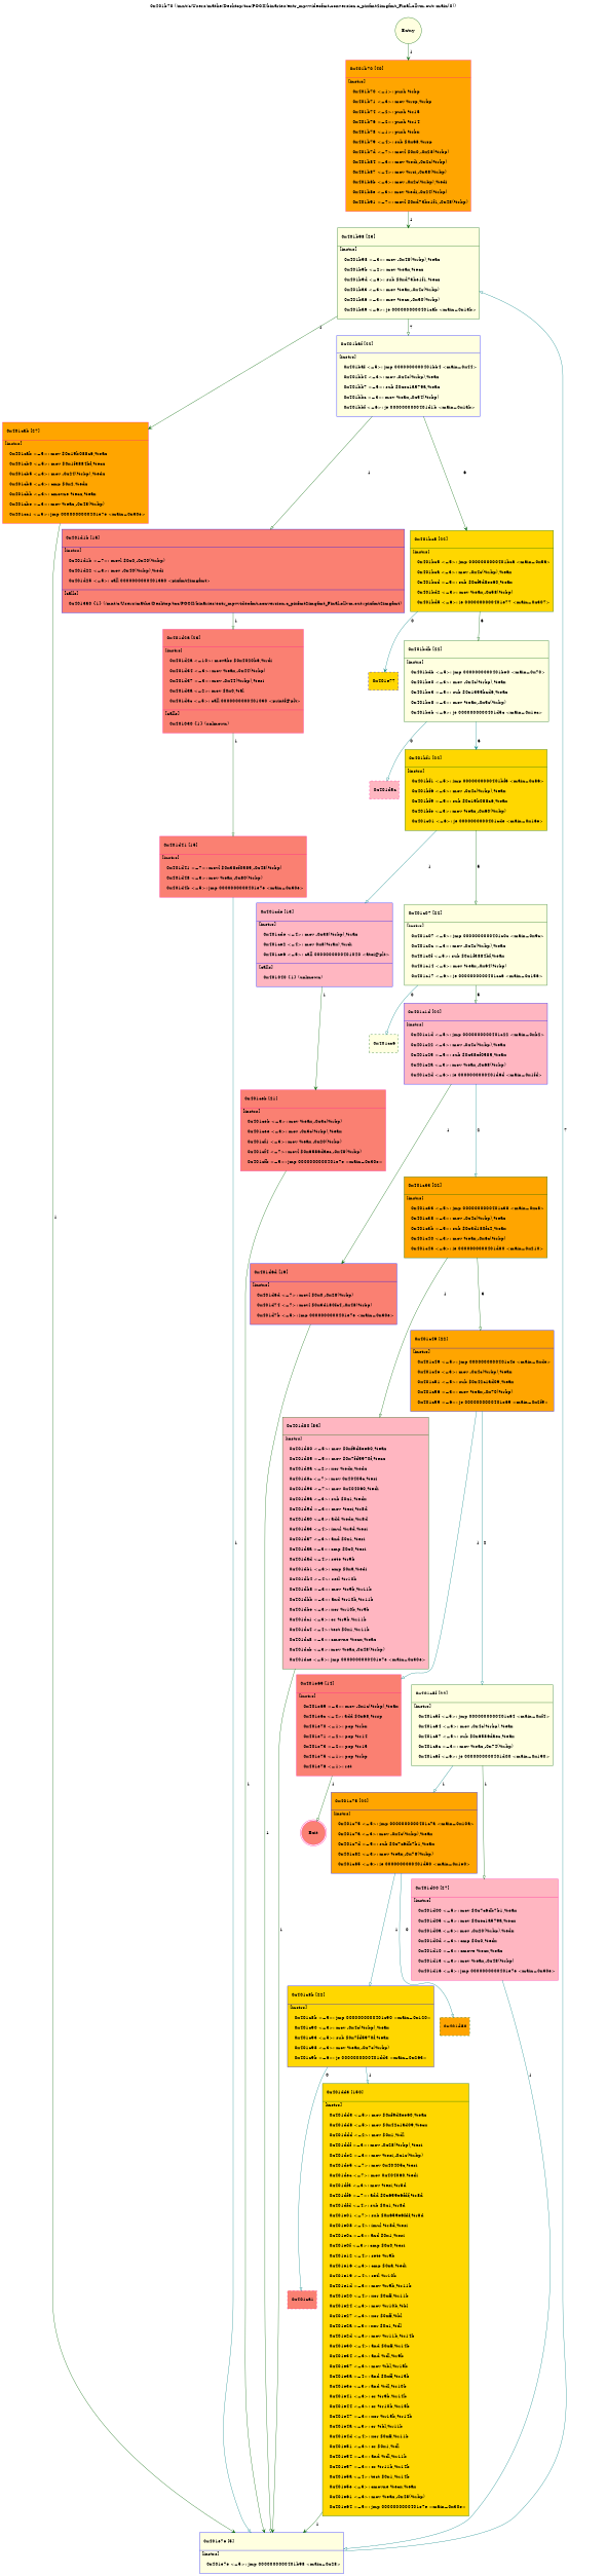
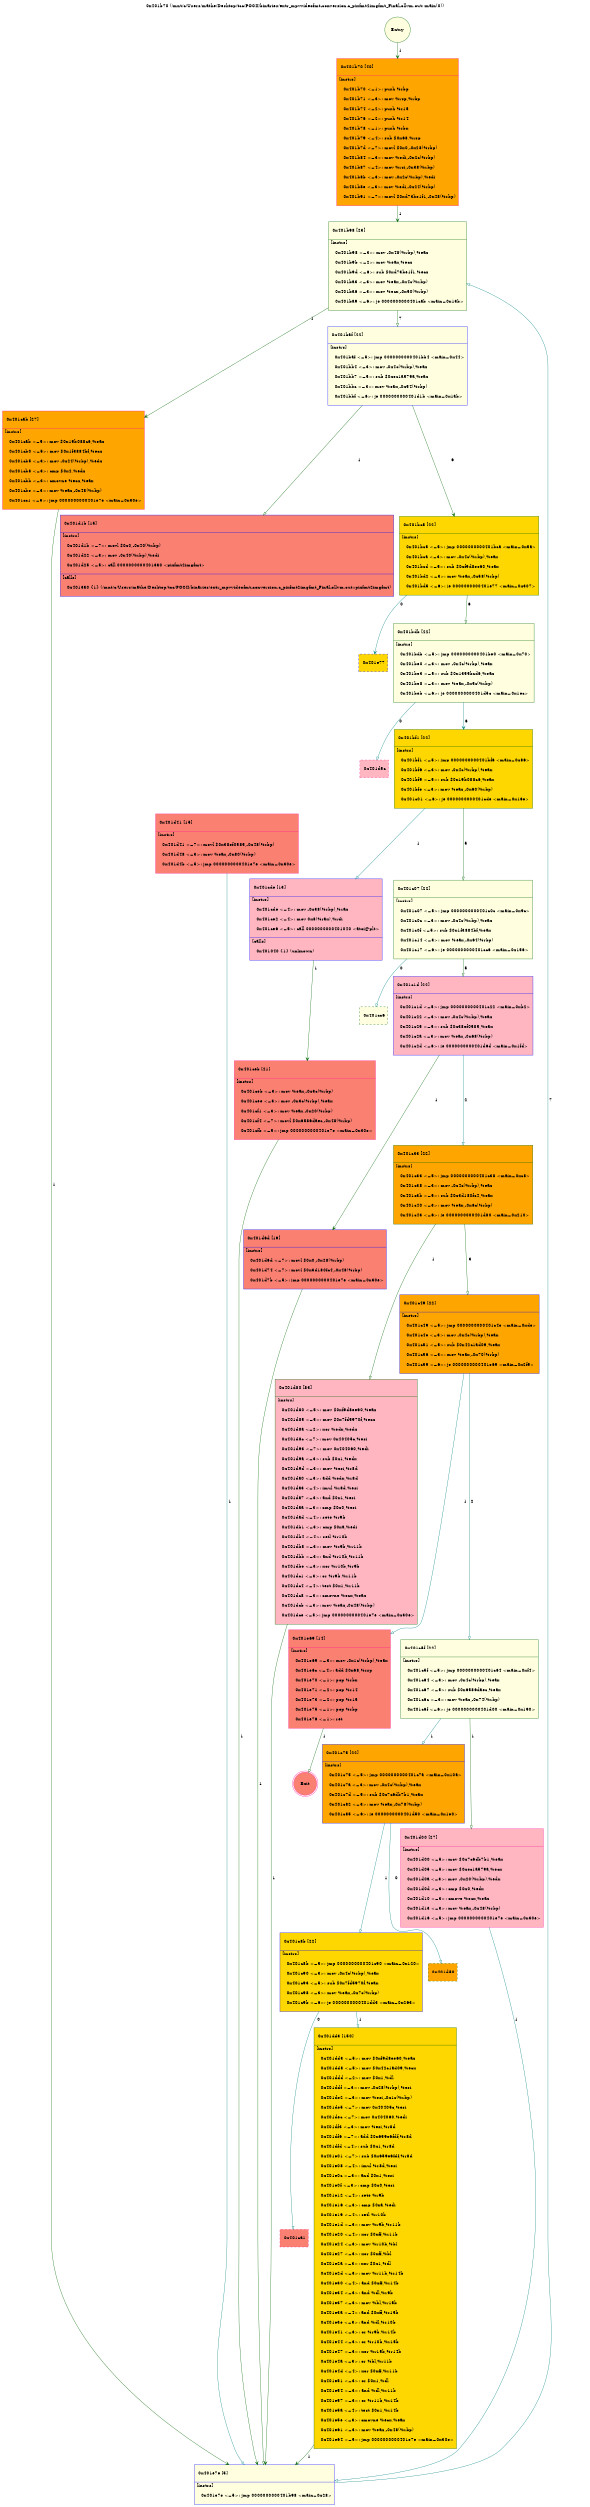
  digraph {
    label="0x401b70 (/mnt/c/Users/mathe/Desktop/tcc/POCII/binaries/extr_mpvvideofmt-conversion.c_pixfmt2imgfmt_Final-ollvm.out::main(0))"
    labelloc=t
    node [color=darkgreen fillcolor=lightyellow shape=record style=filled]
    edge [arrowhead=onormal color=darkgreen]
    Entry [height=0.3 shape=circle width=0.3]
    n2 [color=deeppink fillcolor=orange label="{\n     0x401b70 [40]\l\n     | [instrs]\l\n     &nbsp;&nbsp;0x401b70 \<+1\>: push %rbp\l\n     &nbsp;&nbsp;0x401b71 \<+3\>: mov %rsp,%rbp\l\n     &nbsp;&nbsp;0x401b74 \<+2\>: push %r15\l\n     &nbsp;&nbsp;0x401b76 \<+2\>: push %r14\l\n     &nbsp;&nbsp;0x401b78 \<+1\>: push %rbx\l\n     &nbsp;&nbsp;0x401b79 \<+4\>: sub $0x68,%rsp\l\n     &nbsp;&nbsp;0x401b7d \<+7\>: movl $0x0,-0x28(%rbp)\l\n     &nbsp;&nbsp;0x401b84 \<+3\>: mov %edi,-0x2c(%rbp)\l\n     &nbsp;&nbsp;0x401b87 \<+4\>: mov %rsi,-0x38(%rbp)\l\n     &nbsp;&nbsp;0x401b8b \<+3\>: mov -0x2c(%rbp),%edi\l\n     &nbsp;&nbsp;0x401b8e \<+3\>: mov %edi,-0x24(%rbp)\l\n     &nbsp;&nbsp;0x401b91 \<+7\>: movl $0xd73be1f1,-0x48(%rbp)\l\n  }"]
    n3 [label="{\n     0x401b98 [23]\l\n     | [instrs]\l\n     &nbsp;&nbsp;0x401b98 \<+3\>: mov -0x48(%rbp),%eax\l\n     &nbsp;&nbsp;0x401b9b \<+2\>: mov %eax,%ecx\l\n     &nbsp;&nbsp;0x401b9d \<+6\>: sub $0xd73be1f1,%ecx\l\n     &nbsp;&nbsp;0x401ba3 \<+3\>: mov %eax,-0x4c(%rbp)\l\n     &nbsp;&nbsp;0x401ba6 \<+3\>: mov %ecx,-0x50(%rbp)\l\n     &nbsp;&nbsp;0x401ba9 \<+6\>: je 0000000000401cab \<main+0x13b\>\l\n  }"]
    n4 [color=deeppink fillcolor=orange label="{\n     0x401cab [27]\l\n     | [instrs]\l\n     &nbsp;&nbsp;0x401cab \<+5\>: mov $0x19b088c6,%eax\l\n     &nbsp;&nbsp;0x401cb0 \<+5\>: mov $0x1f3884bf,%ecx\l\n     &nbsp;&nbsp;0x401cb5 \<+3\>: mov -0x24(%rbp),%edx\l\n     &nbsp;&nbsp;0x401cb8 \<+3\>: cmp $0x2,%edx\l\n     &nbsp;&nbsp;0x401cbb \<+3\>: cmovne %ecx,%eax\l\n     &nbsp;&nbsp;0x401cbe \<+3\>: mov %eax,-0x48(%rbp)\l\n     &nbsp;&nbsp;0x401cc1 \<+5\>: jmp 0000000000401e7e \<main+0x30e\>\l\n  }"]
    n5 [color=blue label="{\n     0x401baf [22]\l\n     | [instrs]\l\n     &nbsp;&nbsp;0x401baf \<+5\>: jmp 0000000000401bb4 \<main+0x44\>\l\n     &nbsp;&nbsp;0x401bb4 \<+3\>: mov -0x4c(%rbp),%eax\l\n     &nbsp;&nbsp;0x401bb7 \<+5\>: sub $0xec1a579a,%eax\l\n     &nbsp;&nbsp;0x401bbc \<+3\>: mov %eax,-0x54(%rbp)\l\n     &nbsp;&nbsp;0x401bbf \<+6\>: je 0000000000401d1b \<main+0x1ab\>\l\n  }"]
    n6 [color=blue label="{\n     0x401e7e [5]\l\n     | [instrs]\l\n     &nbsp;&nbsp;0x401e7e \<+5\>: jmp 0000000000401b98 \<main+0x28\>\l\n  }"]
    n7 [color=blue fillcolor=salmon label="{\n     0x401d1b [15]\l\n     | [instrs]\l\n     &nbsp;&nbsp;0x401d1b \<+7\>: movl $0x0,-0x40(%rbp)\l\n     &nbsp;&nbsp;0x401d22 \<+3\>: mov -0x40(%rbp),%edi\l\n     &nbsp;&nbsp;0x401d25 \<+5\>: call 00000000004013a0 \<pixfmt2imgfmt\>\l\n     | [calls]\l\n     &nbsp;&nbsp;0x4013a0 \{1\} (/mnt/c/Users/mathe/Desktop/tcc/POCII/binaries/extr_mpvvideofmt-conversion.c_pixfmt2imgfmt_Final-ollvm.out::pixfmt2imgfmt)\l\n  }"]
    n8 [fillcolor=gold label="{\n     0x401bc5 [22]\l\n     | [instrs]\l\n     &nbsp;&nbsp;0x401bc5 \<+5\>: jmp 0000000000401bca \<main+0x5a\>\l\n     &nbsp;&nbsp;0x401bca \<+3\>: mov -0x4c(%rbp),%eax\l\n     &nbsp;&nbsp;0x401bcd \<+5\>: sub $0xf9d8ee60,%eax\l\n     &nbsp;&nbsp;0x401bd2 \<+3\>: mov %eax,-0x58(%rbp)\l\n     &nbsp;&nbsp;0x401bd5 \<+6\>: je 0000000000401e77 \<main+0x307\>\l\n  }"]
-   n9 [color=deeppink fillcolor=salmon label="{\n     0x401d2a [23]\l\n     | [instrs]\l\n     &nbsp;&nbsp;0x401d2a \<+10\>: movabs $0x4020b6,%rdi\l\n     &nbsp;&nbsp;0x401d34 \<+3\>: mov %eax,-0x44(%rbp)\l\n     &nbsp;&nbsp;0x401d37 \<+3\>: mov -0x44(%rbp),%esi\l\n     &nbsp;&nbsp;0x401d3a \<+2\>: mov $0x0,%al\l\n     &nbsp;&nbsp;0x401d3c \<+5\>: call 0000000000401030 \<printf@plt\>\l\n     | [calls]\l\n     &nbsp;&nbsp;0x401030 \{1\} (unknown)\l\n  }"]
    n10 [color=blue fillcolor=gold label="{\n     0x401e77\l\n  }" style="dashed,filled"]
    n11 [label="{\n     0x401bdb [22]\l\n     | [instrs]\l\n     &nbsp;&nbsp;0x401bdb \<+5\>: jmp 0000000000401be0 \<main+0x70\>\l\n     &nbsp;&nbsp;0x401be0 \<+3\>: mov -0x4c(%rbp),%eax\l\n     &nbsp;&nbsp;0x401be3 \<+5\>: sub $0x1355bcd6,%eax\l\n     &nbsp;&nbsp;0x401be8 \<+3\>: mov %eax,-0x5c(%rbp)\l\n     &nbsp;&nbsp;0x401beb \<+6\>: je 0000000000401d5c \<main+0x1ec\>\l\n  }"]
    Exit [color=deeppink fillcolor=salmon height=0.3 peripheries=2 shape=circle width=0.3]
    n13 [color=deeppink fillcolor=salmon label="{\n     0x401d41 [15]\l\n     | [instrs]\l\n     &nbsp;&nbsp;0x401d41 \<+7\>: movl $0x38ef0585,-0x48(%rbp)\l\n     &nbsp;&nbsp;0x401d48 \<+3\>: mov %eax,-0x80(%rbp)\l\n     &nbsp;&nbsp;0x401d4b \<+5\>: jmp 0000000000401e7e \<main+0x30e\>\l\n  }"]
    n14 [color=deeppink fillcolor=lightpink label="{\n     0x401d5c\l\n  }" style="dashed,filled"]
    n15 [fillcolor=gold label="{\n     0x401bf1 [22]\l\n     | [instrs]\l\n     &nbsp;&nbsp;0x401bf1 \<+5\>: jmp 0000000000401bf6 \<main+0x86\>\l\n     &nbsp;&nbsp;0x401bf6 \<+3\>: mov -0x4c(%rbp),%eax\l\n     &nbsp;&nbsp;0x401bf9 \<+5\>: sub $0x19b088c6,%eax\l\n     &nbsp;&nbsp;0x401bfe \<+3\>: mov %eax,-0x60(%rbp)\l\n     &nbsp;&nbsp;0x401c01 \<+6\>: je 0000000000401cde \<main+0x16e\>\l\n  }"]
    n16 [color=deeppink fillcolor=salmon label="{\n     0x401ca1\l\n  }" style="dashed,filled"]
    n17 [color=blue fillcolor=lightpink label="{\n     0x401cde [13]\l\n     | [instrs]\l\n     &nbsp;&nbsp;0x401cde \<+4\>: mov -0x38(%rbp),%rax\l\n     &nbsp;&nbsp;0x401ce2 \<+4\>: mov 0x8(%rax),%rdi\l\n     &nbsp;&nbsp;0x401ce6 \<+5\>: call 0000000000401040 \<atoi@plt\>\l\n     | [calls]\l\n     &nbsp;&nbsp;0x401040 \{1\} (unknown)\l\n  }"]
    n18 [label="{\n     0x401c07 [22]\l\n     | [instrs]\l\n     &nbsp;&nbsp;0x401c07 \<+5\>: jmp 0000000000401c0c \<main+0x9c\>\l\n     &nbsp;&nbsp;0x401c0c \<+3\>: mov -0x4c(%rbp),%eax\l\n     &nbsp;&nbsp;0x401c0f \<+5\>: sub $0x1f3884bf,%eax\l\n     &nbsp;&nbsp;0x401c14 \<+3\>: mov %eax,-0x64(%rbp)\l\n     &nbsp;&nbsp;0x401c17 \<+6\>: je 0000000000401cc6 \<main+0x156\>\l\n  }"]
    n19 [fillcolor=gold label="{\n     0x401dd3 [150]\l\n     | [instrs]\l\n     &nbsp;&nbsp;0x401dd3 \<+5\>: mov $0xf9d8ee60,%eax\l\n     &nbsp;&nbsp;0x401dd8 \<+5\>: mov $0x42c1ad09,%ecx\l\n     &nbsp;&nbsp;0x401ddd \<+2\>: mov $0x1,%dl\l\n     &nbsp;&nbsp;0x401ddf \<+3\>: mov -0x28(%rbp),%esi\l\n     &nbsp;&nbsp;0x401de2 \<+3\>: mov %esi,-0x1c(%rbp)\l\n     &nbsp;&nbsp;0x401de5 \<+7\>: mov 0x40405c,%esi\l\n     &nbsp;&nbsp;0x401dec \<+7\>: mov 0x404060,%edi\l\n     &nbsp;&nbsp;0x401df3 \<+3\>: mov %esi,%r8d\l\n     &nbsp;&nbsp;0x401df6 \<+7\>: add $0x659e6fdf,%r8d\l\n     &nbsp;&nbsp;0x401dfd \<+4\>: sub $0x1,%r8d\l\n     &nbsp;&nbsp;0x401e01 \<+7\>: sub $0x659e6fdf,%r8d\l\n     &nbsp;&nbsp;0x401e08 \<+4\>: imul %r8d,%esi\l\n     &nbsp;&nbsp;0x401e0c \<+3\>: and $0x1,%esi\l\n     &nbsp;&nbsp;0x401e0f \<+3\>: cmp $0x0,%esi\l\n     &nbsp;&nbsp;0x401e12 \<+4\>: sete %r9b\l\n     &nbsp;&nbsp;0x401e16 \<+3\>: cmp $0xa,%edi\l\n     &nbsp;&nbsp;0x401e19 \<+4\>: setl %r10b\l\n     &nbsp;&nbsp;0x401e1d \<+3\>: mov %r9b,%r11b\l\n     &nbsp;&nbsp;0x401e20 \<+4\>: xor $0xff,%r11b\l\n     &nbsp;&nbsp;0x401e24 \<+3\>: mov %r10b,%bl\l\n     &nbsp;&nbsp;0x401e27 \<+3\>: xor $0xff,%bl\l\n     &nbsp;&nbsp;0x401e2a \<+3\>: xor $0x1,%dl\l\n     &nbsp;&nbsp;0x401e2d \<+3\>: mov %r11b,%r14b\l\n     &nbsp;&nbsp;0x401e30 \<+4\>: and $0xff,%r14b\l\n     &nbsp;&nbsp;0x401e34 \<+3\>: and %dl,%r9b\l\n     &nbsp;&nbsp;0x401e37 \<+3\>: mov %bl,%r15b\l\n     &nbsp;&nbsp;0x401e3a \<+4\>: and $0xff,%r15b\l\n     &nbsp;&nbsp;0x401e3e \<+3\>: and %dl,%r10b\l\n     &nbsp;&nbsp;0x401e41 \<+3\>: or %r9b,%r14b\l\n     &nbsp;&nbsp;0x401e44 \<+3\>: or %r10b,%r15b\l\n     &nbsp;&nbsp;0x401e47 \<+3\>: xor %r15b,%r14b\l\n     &nbsp;&nbsp;0x401e4a \<+3\>: or %bl,%r11b\l\n     &nbsp;&nbsp;0x401e4d \<+4\>: xor $0xff,%r11b\l\n     &nbsp;&nbsp;0x401e51 \<+3\>: or $0x1,%dl\l\n     &nbsp;&nbsp;0x401e54 \<+3\>: and %dl,%r11b\l\n     &nbsp;&nbsp;0x401e57 \<+3\>: or %r11b,%r14b\l\n     &nbsp;&nbsp;0x401e5a \<+4\>: test $0x1,%r14b\l\n     &nbsp;&nbsp;0x401e5e \<+3\>: cmovne %ecx,%eax\l\n     &nbsp;&nbsp;0x401e61 \<+3\>: mov %eax,-0x48(%rbp)\l\n     &nbsp;&nbsp;0x401e64 \<+5\>: jmp 0000000000401e7e \<main+0x30e\>\l\n  }"]
    n20 [color=deeppink fillcolor=salmon label="{\n     0x401ceb [21]\l\n     | [instrs]\l\n     &nbsp;&nbsp;0x401ceb \<+3\>: mov %eax,-0x3c(%rbp)\l\n     &nbsp;&nbsp;0x401cee \<+3\>: mov -0x3c(%rbp),%eax\l\n     &nbsp;&nbsp;0x401cf1 \<+3\>: mov %eax,-0x20(%rbp)\l\n     &nbsp;&nbsp;0x401cf4 \<+7\>: movl $0x6586daec,-0x48(%rbp)\l\n     &nbsp;&nbsp;0x401cfb \<+5\>: jmp 0000000000401e7e \<main+0x30e\>\l\n  }"]
    n21 [label="{\n     0x401cc6\l\n  }" style="dashed,filled"]
    n22 [color=blue fillcolor=lightpink label="{\n     0x401c1d [22]\l\n     | [instrs]\l\n     &nbsp;&nbsp;0x401c1d \<+5\>: jmp 0000000000401c22 \<main+0xb2\>\l\n     &nbsp;&nbsp;0x401c22 \<+3\>: mov -0x4c(%rbp),%eax\l\n     &nbsp;&nbsp;0x401c25 \<+5\>: sub $0x38ef0585,%eax\l\n     &nbsp;&nbsp;0x401c2a \<+3\>: mov %eax,-0x68(%rbp)\l\n     &nbsp;&nbsp;0x401c2d \<+6\>: je 0000000000401d6d \<main+0x1fd\>\l\n  }"]
    n23 [color=blue fillcolor=gold label="{\n     0x401c8b [22]\l\n     | [instrs]\l\n     &nbsp;&nbsp;0x401c8b \<+5\>: jmp 0000000000401c90 \<main+0x120\>\l\n     &nbsp;&nbsp;0x401c90 \<+3\>: mov -0x4c(%rbp),%eax\l\n     &nbsp;&nbsp;0x401c93 \<+5\>: sub $0x7fd5970f,%eax\l\n     &nbsp;&nbsp;0x401c98 \<+3\>: mov %eax,-0x7c(%rbp)\l\n     &nbsp;&nbsp;0x401c9b \<+6\>: je 0000000000401dd3 \<main+0x263\>\l\n  }"]
    n24 [color=blue fillcolor=salmon label="{\n     0x401d6d [19]\l\n     | [instrs]\l\n     &nbsp;&nbsp;0x401d6d \<+7\>: movl $0x0,-0x28(%rbp)\l\n     &nbsp;&nbsp;0x401d74 \<+7\>: movl $0x3d180fc4,-0x48(%rbp)\l\n     &nbsp;&nbsp;0x401d7b \<+5\>: jmp 0000000000401e7e \<main+0x30e\>\l\n  }"]
    n25 [fillcolor=orange label="{\n     0x401c33 [22]\l\n     | [instrs]\l\n     &nbsp;&nbsp;0x401c33 \<+5\>: jmp 0000000000401c38 \<main+0xc8\>\l\n     &nbsp;&nbsp;0x401c38 \<+3\>: mov -0x4c(%rbp),%eax\l\n     &nbsp;&nbsp;0x401c3b \<+5\>: sub $0x3d180fc4,%eax\l\n     &nbsp;&nbsp;0x401c40 \<+3\>: mov %eax,-0x6c(%rbp)\l\n     &nbsp;&nbsp;0x401c43 \<+6\>: je 0000000000401d80 \<main+0x210\>\l\n  }"]
    n26 [fillcolor=orange label="{\n     0x401d50\l\n  }" style="dashed,filled"]
    n27 [fillcolor=lightpink label="{\n     0x401d80 [83]\l\n     | [instrs]\l\n     &nbsp;&nbsp;0x401d80 \<+5\>: mov $0xf9d8ee60,%eax\l\n     &nbsp;&nbsp;0x401d85 \<+5\>: mov $0x7fd5970f,%ecx\l\n     &nbsp;&nbsp;0x401d8a \<+2\>: xor %edx,%edx\l\n     &nbsp;&nbsp;0x401d8c \<+7\>: mov 0x40405c,%esi\l\n     &nbsp;&nbsp;0x401d93 \<+7\>: mov 0x404060,%edi\l\n     &nbsp;&nbsp;0x401d9a \<+3\>: sub $0x1,%edx\l\n     &nbsp;&nbsp;0x401d9d \<+3\>: mov %esi,%r8d\l\n     &nbsp;&nbsp;0x401da0 \<+3\>: add %edx,%r8d\l\n     &nbsp;&nbsp;0x401da3 \<+4\>: imul %r8d,%esi\l\n     &nbsp;&nbsp;0x401da7 \<+3\>: and $0x1,%esi\l\n     &nbsp;&nbsp;0x401daa \<+3\>: cmp $0x0,%esi\l\n     &nbsp;&nbsp;0x401dad \<+4\>: sete %r9b\l\n     &nbsp;&nbsp;0x401db1 \<+3\>: cmp $0xa,%edi\l\n     &nbsp;&nbsp;0x401db4 \<+4\>: setl %r10b\l\n     &nbsp;&nbsp;0x401db8 \<+3\>: mov %r9b,%r11b\l\n     &nbsp;&nbsp;0x401dbb \<+3\>: and %r10b,%r11b\l\n     &nbsp;&nbsp;0x401dbe \<+3\>: xor %r10b,%r9b\l\n     &nbsp;&nbsp;0x401dc1 \<+3\>: or %r9b,%r11b\l\n     &nbsp;&nbsp;0x401dc4 \<+4\>: test $0x1,%r11b\l\n     &nbsp;&nbsp;0x401dc8 \<+3\>: cmovne %ecx,%eax\l\n     &nbsp;&nbsp;0x401dcb \<+3\>: mov %eax,-0x48(%rbp)\l\n     &nbsp;&nbsp;0x401dce \<+5\>: jmp 0000000000401e7e \<main+0x30e\>\l\n  }"]
    n28 [color=blue fillcolor=orange label="{\n     0x401c49 [22]\l\n     | [instrs]\l\n     &nbsp;&nbsp;0x401c49 \<+5\>: jmp 0000000000401c4e \<main+0xde\>\l\n     &nbsp;&nbsp;0x401c4e \<+3\>: mov -0x4c(%rbp),%eax\l\n     &nbsp;&nbsp;0x401c51 \<+5\>: sub $0x42c1ad09,%eax\l\n     &nbsp;&nbsp;0x401c56 \<+3\>: mov %eax,-0x70(%rbp)\l\n     &nbsp;&nbsp;0x401c59 \<+6\>: je 0000000000401e69 \<main+0x2f9\>\l\n  }"]
    n29 [color=deeppink fillcolor=salmon label="{\n     0x401e69 [14]\l\n     | [instrs]\l\n     &nbsp;&nbsp;0x401e69 \<+3\>: mov -0x1c(%rbp),%eax\l\n     &nbsp;&nbsp;0x401e6c \<+4\>: add $0x68,%rsp\l\n     &nbsp;&nbsp;0x401e70 \<+1\>: pop %rbx\l\n     &nbsp;&nbsp;0x401e71 \<+2\>: pop %r14\l\n     &nbsp;&nbsp;0x401e73 \<+2\>: pop %r15\l\n     &nbsp;&nbsp;0x401e75 \<+1\>: pop %rbp\l\n     &nbsp;&nbsp;0x401e76 \<+1\>: ret\l\n  }"]
    n30 [label="{\n     0x401c5f [22]\l\n     | [instrs]\l\n     &nbsp;&nbsp;0x401c5f \<+5\>: jmp 0000000000401c64 \<main+0xf4\>\l\n     &nbsp;&nbsp;0x401c64 \<+3\>: mov -0x4c(%rbp),%eax\l\n     &nbsp;&nbsp;0x401c67 \<+5\>: sub $0x6586daec,%eax\l\n     &nbsp;&nbsp;0x401c6c \<+3\>: mov %eax,-0x74(%rbp)\l\n     &nbsp;&nbsp;0x401c6f \<+6\>: je 0000000000401d00 \<main+0x190\>\l\n  }"]
    n31 [color=blue fillcolor=orange label="{\n     0x401c75 [22]\l\n     | [instrs]\l\n     &nbsp;&nbsp;0x401c75 \<+5\>: jmp 0000000000401c7a \<main+0x10a\>\l\n     &nbsp;&nbsp;0x401c7a \<+3\>: mov -0x4c(%rbp),%eax\l\n     &nbsp;&nbsp;0x401c7d \<+5\>: sub $0x7c6db7b1,%eax\l\n     &nbsp;&nbsp;0x401c82 \<+3\>: mov %eax,-0x78(%rbp)\l\n     &nbsp;&nbsp;0x401c85 \<+6\>: je 0000000000401d50 \<main+0x1e0\>\l\n  }"]
    n32 [color=deeppink fillcolor=lightpink label="{\n     0x401d00 [27]\l\n     | [instrs]\l\n     &nbsp;&nbsp;0x401d00 \<+5\>: mov $0x7c6db7b1,%eax\l\n     &nbsp;&nbsp;0x401d05 \<+5\>: mov $0xec1a579a,%ecx\l\n     &nbsp;&nbsp;0x401d0a \<+3\>: mov -0x20(%rbp),%edx\l\n     &nbsp;&nbsp;0x401d0d \<+3\>: cmp $0x0,%edx\l\n     &nbsp;&nbsp;0x401d10 \<+3\>: cmove %ecx,%eax\l\n     &nbsp;&nbsp;0x401d13 \<+3\>: mov %eax,-0x48(%rbp)\l\n     &nbsp;&nbsp;0x401d16 \<+5\>: jmp 0000000000401e7e \<main+0x30e\>\l\n  }"]
    Entry -> n2 [arrowhead=vee label=" 1"]
    n2 -> n3 [arrowhead=vee label=" 1"]
    n3 -> n4 [arrowhead=vee label=" 1"]
    n3 -> n5 [label=" 7"]
    n4 -> n6 [arrowhead=vee label=" 1"]
    n5 -> n7 [label=" 1"]
    n5 -> n8 [arrowhead=vee label=" 6"]
    n6 -> n3 [color=teal label=" 7"]
-   n7 -> n9 [label=" 1"]
    n8 -> n10 [arrowhead=vee color=teal label=" 0"]
    n8 -> n11 [label=" 6"]
-   n9 -> n13 [label=" 1"]
    n11 -> n14 [color=teal label=" 0"]
    n11 -> n15 [arrowhead=vee color=teal label=" 6"]
    n13 -> n6 [color=teal label=" 1"]
    n15 -> n17 [color=teal label=" 1"]
    n15 -> n18 [label=" 5"]
    n17 -> n20 [arrowhead=vee label=" 1"]
    n18 -> n21 [color=teal label=" 0"]
    n18 -> n22 [label=" 5"]
    n19 -> n6 [arrowhead=vee label=" 1"]
    n20 -> n6 [arrowhead=vee label=" 1"]
    n22 -> n24 [arrowhead=vee label=" 1"]
    n22 -> n25 [color=teal label=" 2"]
    n23 -> n16 [color=teal label=" 0"]
    n23 -> n19 [color=teal label=" 1"]
    n24 -> n6 [label=" 1"]
    n25 -> n27 [label=" 1"]
    n25 -> n28 [label=" 3"]
    n27 -> n6 [arrowhead=vee label=" 1"]
    n28 -> n29 [color=teal label=" 1"]
    n28 -> n30 [color=teal label=" 2"]
    n29 -> Exit [label=" 1"]
    n30 -> n31 [color=teal label=" 1"]
    n30 -> n32 [label=" 1"]
    n31 -> n23 [color=teal label=" 1"]
    n31 -> n26 [color=teal label=" 0"]
    n32 -> n6 [color=teal label=" 1"]
  }
